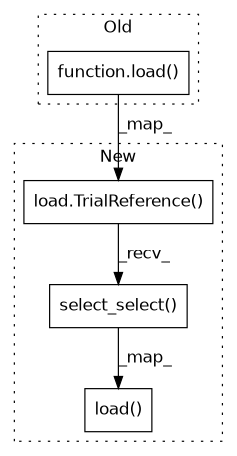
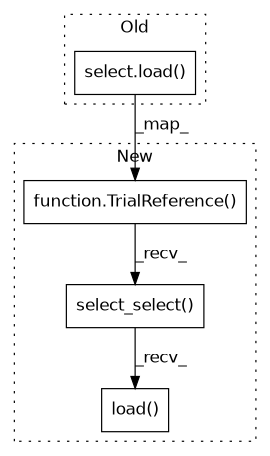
  digraph {
    fontname="DejaVu Sans"
    node [a=75 fontname="DejaVu Sans" s=5487 shape=box]
    edge [fontname="DejaVu Sans"]
-   n1 [l="15,1" label="load.TrialReference()" s="5487,5514"]
+   n1 [l="15,1" label="function.TrialReference()" s="5487,5514"]
    n2 [l=66 label="load()"]
    n3 [l=59 label="select_select()"]
-   n4 [l="5,14" label="function.load()" s="5402,5419"]
+   n4 [l="5,14" label="select.load()" s="5402,5419"]
    subgraph cluster_1 {
      label=New
      style=dotted
      n1
      n2
      n3
    }
    subgraph cluster_2 {
      label=Old
      style=dotted
      n4
    }
    n1 -> n3 [label=_recv_]
-   n3 -> n2 [label=_map_]
+   n3 -> n2 [label=_recv_]
    n4 -> n1 [label=_map_]
  }
